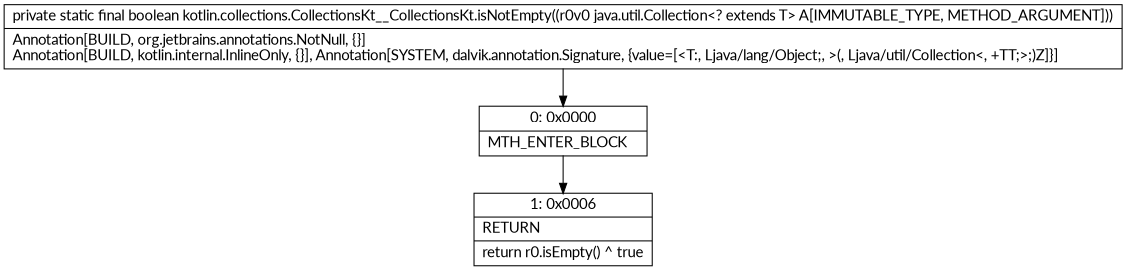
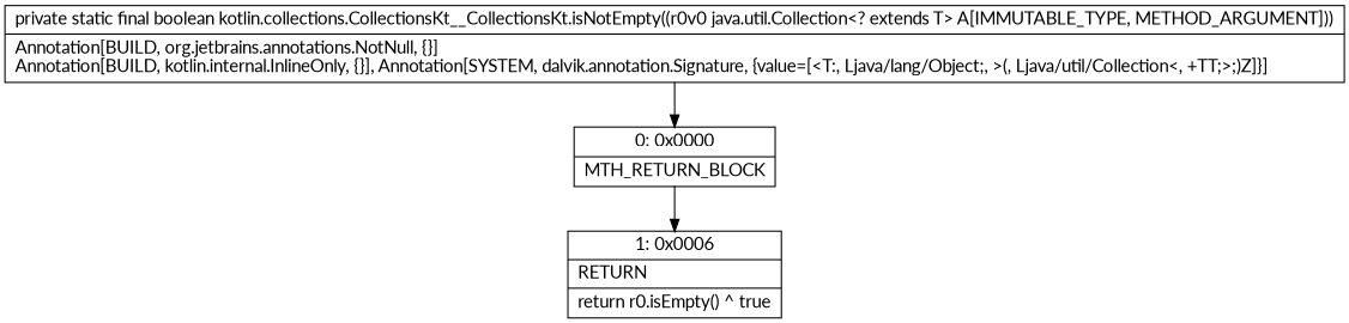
  digraph {
    fontname=Lato
    node [shape=record fontname=Lato]
    edge [fontname=Lato]
-   n1 [label="{0\:\ 0x0000|MTH_ENTER_BLOCK\l}"]
+   n1 [label="{0\:\ 0x0000|MTH_RETURN_BLOCK\l}"]
    n2 [label="{1\:\ 0x0006|RETURN\l|return r0.isEmpty() ^ true\l}"]
    n3 [label="{private static final boolean kotlin.collections.CollectionsKt__CollectionsKt.isNotEmpty((r0v0 java.util.Collection\<? extends T\> A[IMMUTABLE_TYPE, METHOD_ARGUMENT]))  | Annotation[BUILD, org.jetbrains.annotations.NotNull, \{\}]\lAnnotation[BUILD, kotlin.internal.InlineOnly, \{\}], Annotation[SYSTEM, dalvik.annotation.Signature, \{value=[\<T:, Ljava\/lang\/Object;, \>(, Ljava\/util\/Collection\<, +TT;\>;)Z]\}]\l}"]
    n1 -> n2
    n3 -> n1
  }
